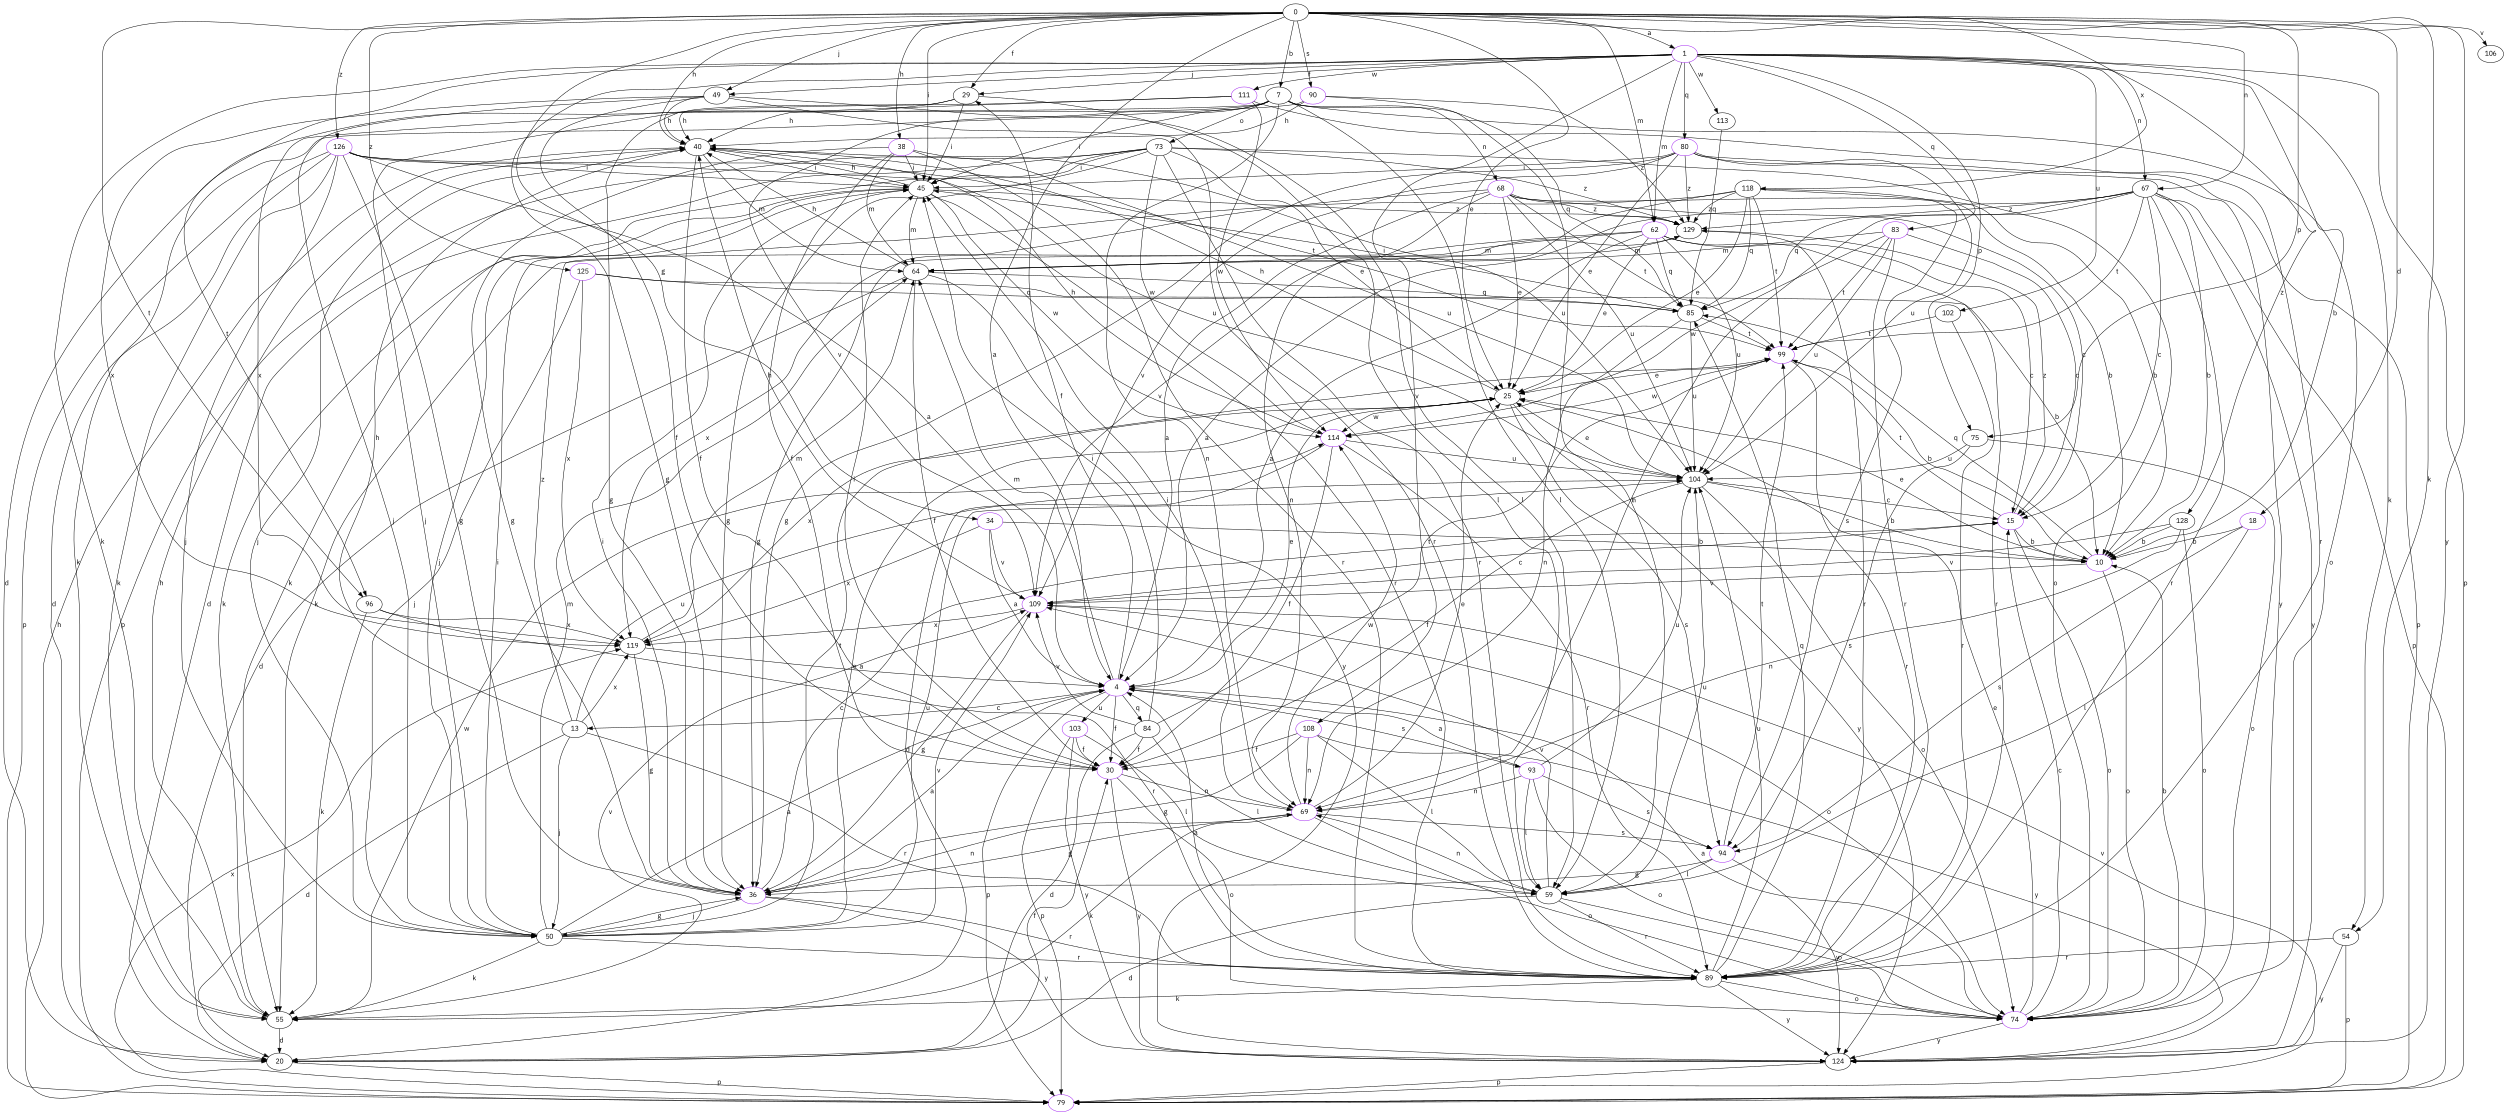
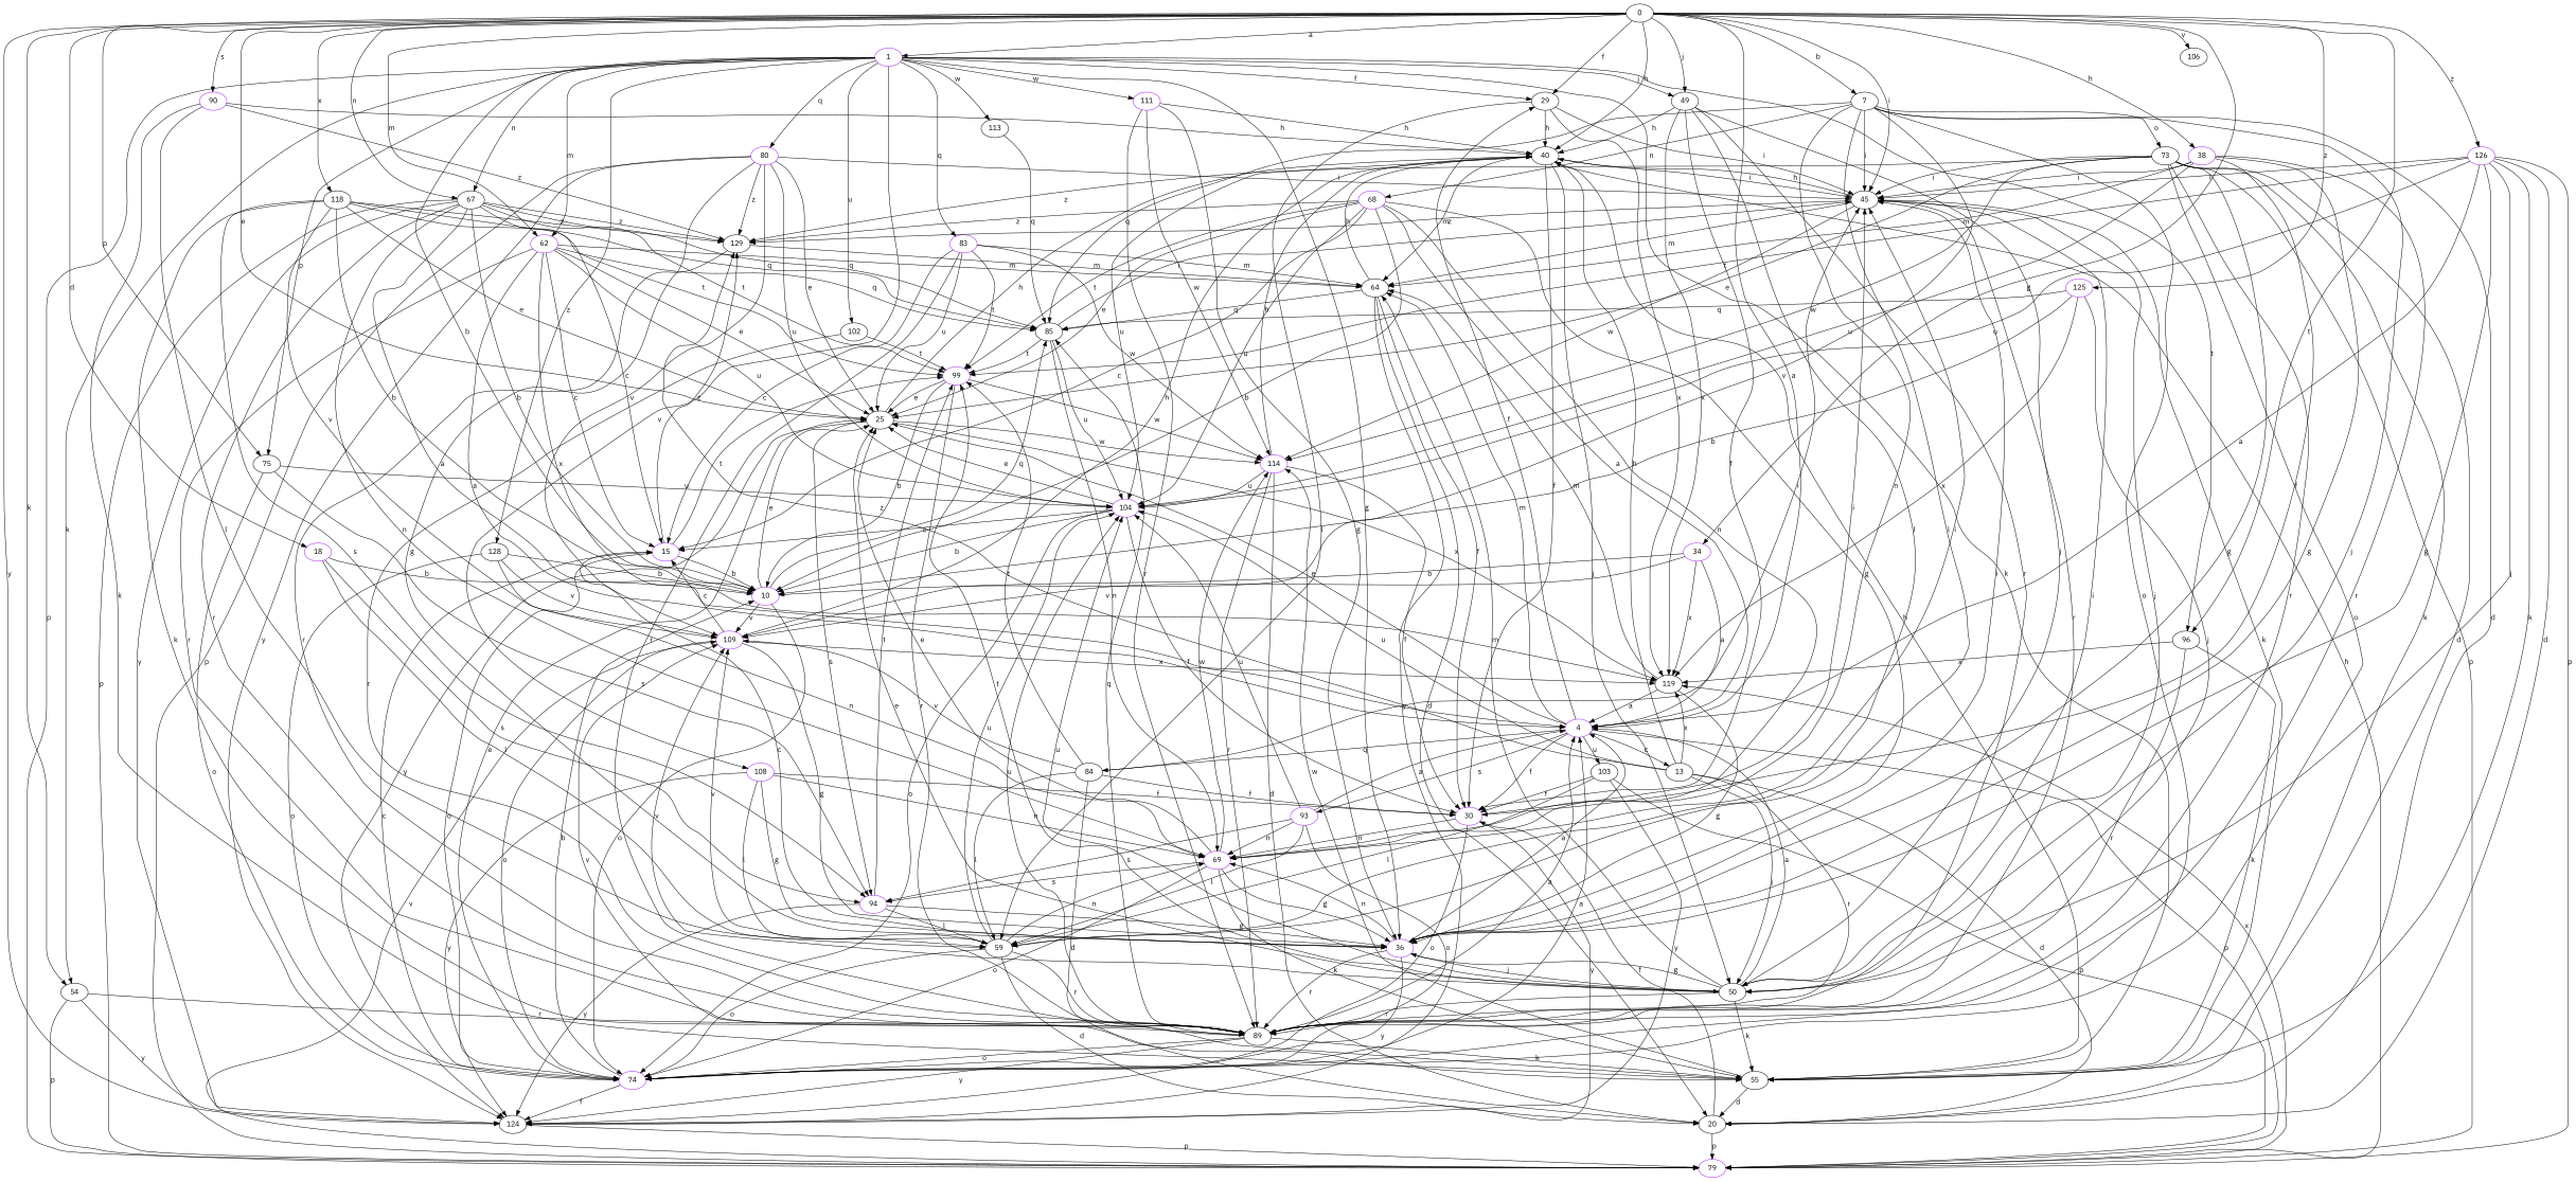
  strict digraph {
    fontname="IBM Plex Sans"
    node [color=black fontname="IBM Plex Sans"]
    edge [fontname="IBM Plex Sans"]
    1 [color=purple]
    0
    4 [color=purple]
    7
    18 [color=purple]
    25
    29
    34 [color=purple]
    38 [color=purple]
    40
    45
    49
    54
    62 [color=purple]
    67
    75
    90 [color=purple]
    96
    106
    118
    124
    125 [color=purple]
    126 [color=purple]
    10 [color=purple]
    36 [color=purple]
    55
    79 [color=purple]
    80 [color=purple]
    83 [color=purple]
    102
    108 [color=purple]
    111 [color=purple]
    113
    128
    13
    30 [color=purple]
    64
    84
    93 [color=purple]
-   103 [color=purple]
+   103
    20
    50
    59
    68 [color=purple]
    69 [color=purple]
    73
    74 [color=purple]
    85
    109 [color=purple]
    94 [color=purple]
    119
    114 [color=purple]
    89
-   104
+   104 [color=purple]
    129
    15 [color=purple]
    99 [color=purple]
    1 -> 29 [label=f]
    1 -> 49 [label=j]
    1 -> 54 [label=k]
    1 -> 62 [label=m]
    1 -> 67 [label=n]
    1 -> 75 [label=p]
    1 -> 96 [label=t]
    1 -> 10 [label=b]
    1 -> 36 [label=g]
    1 -> 55 [label=k]
    1 -> 79 [label=p]
    1 -> 80 [label=q]
    1 -> 83 [label=q]
    1 -> 102 [label=u]
    1 -> 108 [label=v]
    1 -> 111 [label=w]
    1 -> 113 [label=w]
    1 -> 128 [label=z]
    0 -> 1 [label=a]
    0 -> 4 [label=a]
    0 -> 7 [label=b]
    0 -> 18 [label=d]
    0 -> 25 [label=e]
    0 -> 29 [label=f]
    0 -> 34 [label=g]
    0 -> 38 [label=h]
    0 -> 40 [label=h]
    0 -> 45 [label=i]
    0 -> 49 [label=j]
    0 -> 54 [label=k]
    0 -> 62 [label=m]
    0 -> 67 [label=n]
    0 -> 75 [label=p]
    0 -> 90 [label=s]
    0 -> 96 [label=t]
    0 -> 106 [label=v]
    0 -> 118 [label=x]
    0 -> 124 [label=y]
    0 -> 125 [label=z]
    0 -> 126 [label=z]
    4 -> 25 [label=e]
    4 -> 29 [label=f]
    4 -> 79 [label=p]
    4 -> 13 [label=c]
    4 -> 30 [label=f]
    4 -> 64 [label=m]
    4 -> 84 [label=q]
    4 -> 93 [label=s]
    4 -> 103 [label=u]
    7 -> 45 [label=i]
    7 -> 20 [label=d]
    7 -> 50 [label=j]
    7 -> 59 [label=l]
    7 -> 68 [label=n]
    7 -> 69 [label=n]
    7 -> 73 [label=o]
    7 -> 74 [label=o]
    7 -> 85 [label=q]
    7 -> 109 [label=v]
    18 -> 10 [label=b]
    18 -> 59 [label=l]
    18 -> 94 [label=s]
    25 -> 40 [label=h]
    25 -> 124 [label=y]
    25 -> 94 [label=s]
    25 -> 119 [label=x]
    25 -> 114 [label=w]
    29 -> 40 [label=h]
    29 -> 45 [label=i]
    29 -> 59 [label=l]
    29 -> 119 [label=x]
    34 -> 4 [label=a]
    34 -> 10 [label=b]
    34 -> 109 [label=v]
    34 -> 119 [label=x]
    38 -> 45 [label=i]
    38 -> 36 [label=g]
    38 -> 30 [label=f]
    38 -> 64 [label=m]
    38 -> 89 [label=r]
    38 -> 104 [label=u]
    40 -> 45 [label=i]
    40 -> 30 [label=f]
    40 -> 64 [label=m]
    40 -> 50 [label=j]
    40 -> 104 [label=u]
    45 -> 40 [label=h]
    45 -> 55 [label=k]
    45 -> 64 [label=m]
    45 -> 50 [label=j]
    45 -> 114 [label=w]
    45 -> 89 [label=r]
    45 -> 129 [label=z]
    49 -> 40 [label=h]
    49 -> 30 [label=f]
    49 -> 50 [label=j]
    49 -> 59 [label=l]
    49 -> 119 [label=x]
    49 -> 89 [label=r]
    54 -> 124 [label=y]
    54 -> 79 [label=p]
    54 -> 89 [label=r]
    62 -> 4 [label=a]
    62 -> 25 [label=e]
    62 -> 64 [label=m]
    62 -> 85 [label=q]
    62 -> 119 [label=x]
    62 -> 89 [label=r]
    62 -> 104 [label=u]
    62 -> 15 [label=c]
    67 -> 4 [label=a]
    67 -> 124 [label=y]
    67 -> 10 [label=b]
    67 -> 79 [label=p]
    67 -> 69 [label=n]
    67 -> 85 [label=q]
    67 -> 89 [label=r]
    67 -> 129 [label=z]
    67 -> 15 [label=c]
    67 -> 99 [label=t]
    75 -> 74 [label=o]
    75 -> 94 [label=s]
    75 -> 104 [label=u]
    90 -> 40 [label=h]
    90 -> 55 [label=k]
    90 -> 59 [label=l]
    90 -> 129 [label=z]
    96 -> 55 [label=k]
    96 -> 119 [label=x]
    96 -> 89 [label=r]
    118 -> 25 [label=e]
    118 -> 10 [label=b]
    118 -> 55 [label=k]
    118 -> 85 [label=q]
    118 -> 109 [label=v]
    118 -> 94 [label=s]
    118 -> 129 [label=z]
    118 -> 99 [label=t]
    124 -> 79 [label=p]
    125 -> 10 [label=b]
    125 -> 50 [label=j]
    125 -> 85 [label=q]
    125 -> 119 [label=x]
    126 -> 4 [label=a]
    126 -> 45 [label=i]
    126 -> 36 [label=g]
    126 -> 55 [label=k]
    126 -> 79 [label=p]
    126 -> 20 [label=d]
    126 -> 50 [label=j]
    126 -> 104 [label=u]
    126 -> 99 [label=t]
    10 -> 25 [label=e]
    10 -> 74 [label=o]
    10 -> 85 [label=q]
    10 -> 109 [label=v]
    36 -> 4 [label=a]
    36 -> 45 [label=i]
    36 -> 124 [label=y]
    36 -> 50 [label=j]
    36 -> 69 [label=n]
    36 -> 89 [label=r]
    36 -> 15 [label=c]
    55 -> 40 [label=h]
    55 -> 20 [label=d]
    55 -> 109 [label=v]
    55 -> 114 [label=w]
    79 -> 40 [label=h]
    79 -> 109 [label=v]
    79 -> 119 [label=x]
    80 -> 25 [label=e]
    80 -> 45 [label=i]
    80 -> 124 [label=y]
    80 -> 36 [label=g]
    80 -> 79 [label=p]
    80 -> 109 [label=v]
    80 -> 104 [label=u]
    80 -> 129 [label=z]
    83 -> 64 [label=m]
    83 -> 114 [label=w]
    83 -> 89 [label=r]
-   83 -> 104 [label=u]
+   83 -> 25 [label=u]
    83 -> 15 [label=c]
    83 -> 99 [label=t]
    102 -> 89 [label=r]
    102 -> 99 [label=t]
    108 -> 124 [label=y]
    108 -> 36 [label=g]
    108 -> 30 [label=f]
    108 -> 59 [label=l]
    108 -> 69 [label=n]
    111 -> 40 [label=h]
    111 -> 36 [label=g]
    111 -> 114 [label=w]
    111 -> 89 [label=r]
    113 -> 85 [label=q]
    128 -> 10 [label=b]
    128 -> 69 [label=n]
    128 -> 74 [label=o]
    128 -> 109 [label=v]
    13 -> 40 [label=h]
    13 -> 20 [label=d]
    13 -> 50 [label=j]
    13 -> 119 [label=x]
    13 -> 89 [label=r]
    13 -> 104 [label=u]
    13 -> 129 [label=z]
    30 -> 45 [label=i]
    30 -> 124 [label=y]
    30 -> 69 [label=n]
    30 -> 74 [label=o]
    64 -> 40 [label=h]
    64 -> 124 [label=y]
    64 -> 30 [label=f]
    64 -> 20 [label=d]
    64 -> 85 [label=q]
    84 -> 45 [label=i]
    84 -> 30 [label=f]
    84 -> 20 [label=d]
    84 -> 59 [label=l]
    84 -> 109 [label=v]
    84 -> 99 [label=t]
    93 -> 4 [label=a]
    93 -> 59 [label=l]
    93 -> 69 [label=n]
    93 -> 74 [label=o]
    93 -> 94 [label=s]
    93 -> 104 [label=u]
    103 -> 124 [label=y]
    103 -> 79 [label=p]
    103 -> 30 [label=f]
    103 -> 59 [label=l]
    20 -> 79 [label=p]
    20 -> 30 [label=f]
    50 -> 4 [label=a]
    50 -> 25 [label=e]
    50 -> 45 [label=i]
    50 -> 36 [label=g]
    50 -> 55 [label=k]
    50 -> 64 [label=m]
    50 -> 109 [label=v]
    50 -> 89 [label=r]
    50 -> 104 [label=u]
    50 -> 99 [label=t]
    59 -> 20 [label=d]
    59 -> 69 [label=n]
    59 -> 74 [label=o]
    59 -> 109 [label=v]
    59 -> 89 [label=r]
    59 -> 104 [label=u]
    68 -> 4 [label=a]
    68 -> 25 [label=e]
    68 -> 10 [label=b]
    68 -> 36 [label=g]
    68 -> 69 [label=n]
    68 -> 104 [label=u]
    68 -> 129 [label=z]
    68 -> 15 [label=c]
    68 -> 99 [label=t]
    69 -> 25 [label=e]
    69 -> 45 [label=i]
    69 -> 36 [label=g]
    69 -> 55 [label=k]
    69 -> 74 [label=o]
    69 -> 94 [label=s]
    69 -> 114 [label=w]
    73 -> 25 [label=e]
    73 -> 45 [label=i]
    73 -> 36 [label=g]
    73 -> 55 [label=k]
    73 -> 79 [label=p]
    73 -> 20 [label=d]
    73 -> 74 [label=o]
    73 -> 114 [label=w]
    73 -> 89 [label=r]
    73 -> 129 [label=z]
    74 -> 4 [label=a]
    74 -> 25 [label=e]
-   74 -> 124 [label=y]
+   74 -> 124 [label=f]
    74 -> 10 [label=b]
    74 -> 15 [label=c]
    85 -> 45 [label=i]
    85 -> 69 [label=n]
    85 -> 104 [label=u]
    85 -> 99 [label=t]
    109 -> 40 [label=h]
    109 -> 36 [label=g]
    109 -> 74 [label=o]
    109 -> 119 [label=x]
    109 -> 15 [label=c]
    94 -> 124 [label=y]
    94 -> 36 [label=g]
    94 -> 59 [label=l]
    94 -> 99 [label=t]
    119 -> 4 [label=a]
    119 -> 36 [label=g]
    119 -> 64 [label=m]
    114 -> 40 [label=h]
    114 -> 30 [label=f]
    114 -> 20 [label=d]
    114 -> 89 [label=r]
    114 -> 104 [label=u]
    89 -> 4 [label=a]
    89 -> 124 [label=y]
    89 -> 55 [label=k]
    89 -> 74 [label=o]
    89 -> 85 [label=q]
    89 -> 104 [label=u]
    104 -> 25 [label=e]
    104 -> 10 [label=b]
    104 -> 30 [label=f]
    104 -> 74 [label=o]
    104 -> 15 [label=c]
    129 -> 64 [label=m]
    129 -> 89 [label=r]
    15 -> 10 [label=b]
    15 -> 74 [label=o]
    15 -> 129 [label=z]
    15 -> 99 [label=t]
    99 -> 25 [label=e]
    99 -> 10 [label=b]
    99 -> 114 [label=w]
    99 -> 89 [label=r]
  }
